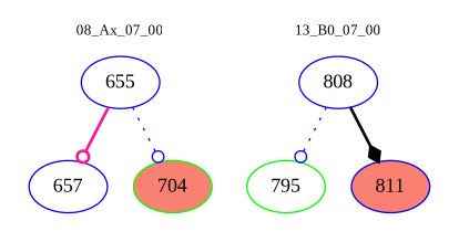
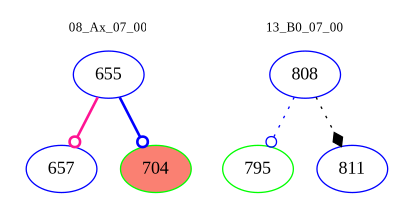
  digraph {
    fontname="Liberation Serif"
    node [color=blue fillcolor=white fontname="Liberation Serif" style=filled]
    edge [arrowhead=odot color=blue fontname="Liberation Serif" style=bold]
    n1 [label=655]
    n2 [label=657]
    n3 [color=green fillcolor=salmon label=704]
    n4 [label=808]
    n5 [color=green label=795]
-   n6 [fillcolor=salmon label=811]
+   n6 [label=811]
    subgraph cluster_1 {
      color=white
      fontsize=10
      label="08_Ax_07_00"
      n1
      n2
      n3
    }
    subgraph cluster_2 {
      color=white
      fontsize=10
      label="13_B0_07_00"
      n4
      n5
      n6
    }
    n1 -> n2 [color=deeppink]
-   n1 -> n3 [style=dotted]
+   n1 -> n3
    n4 -> n5 [style=dotted]
-   n4 -> n6 [arrowhead=diamond color=black]
+   n4 -> n6 [arrowhead=diamond color=black style=dotted]
  }
